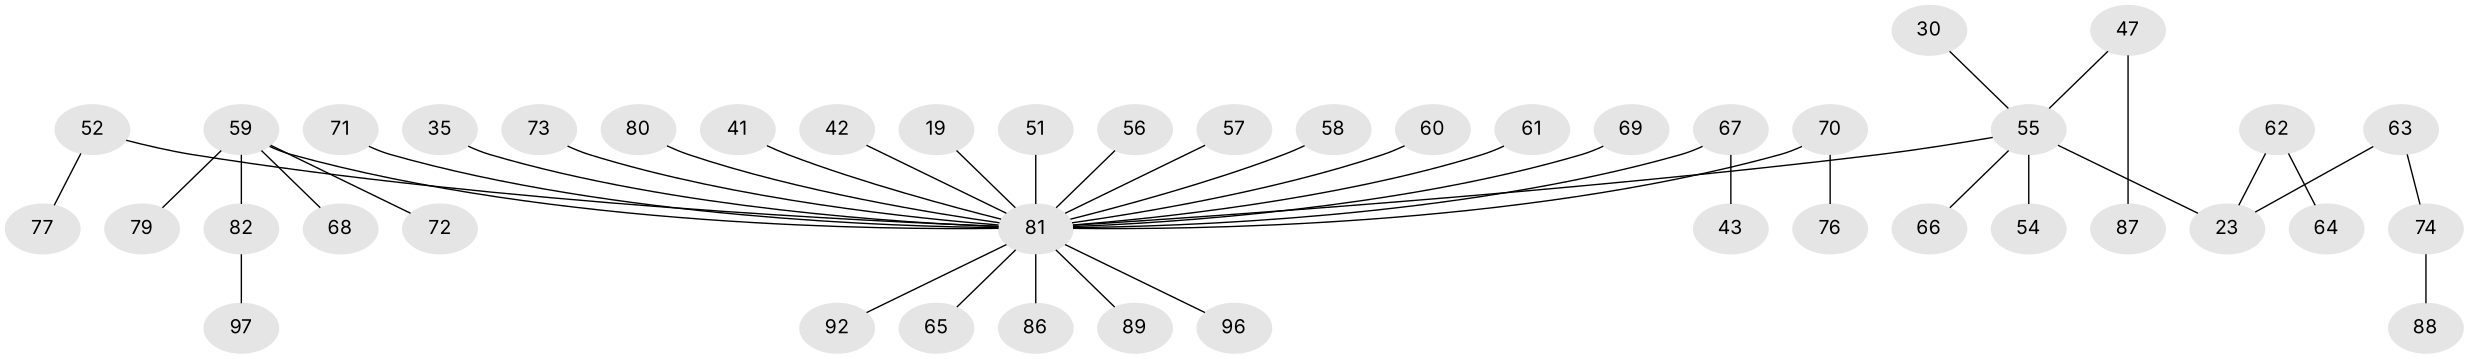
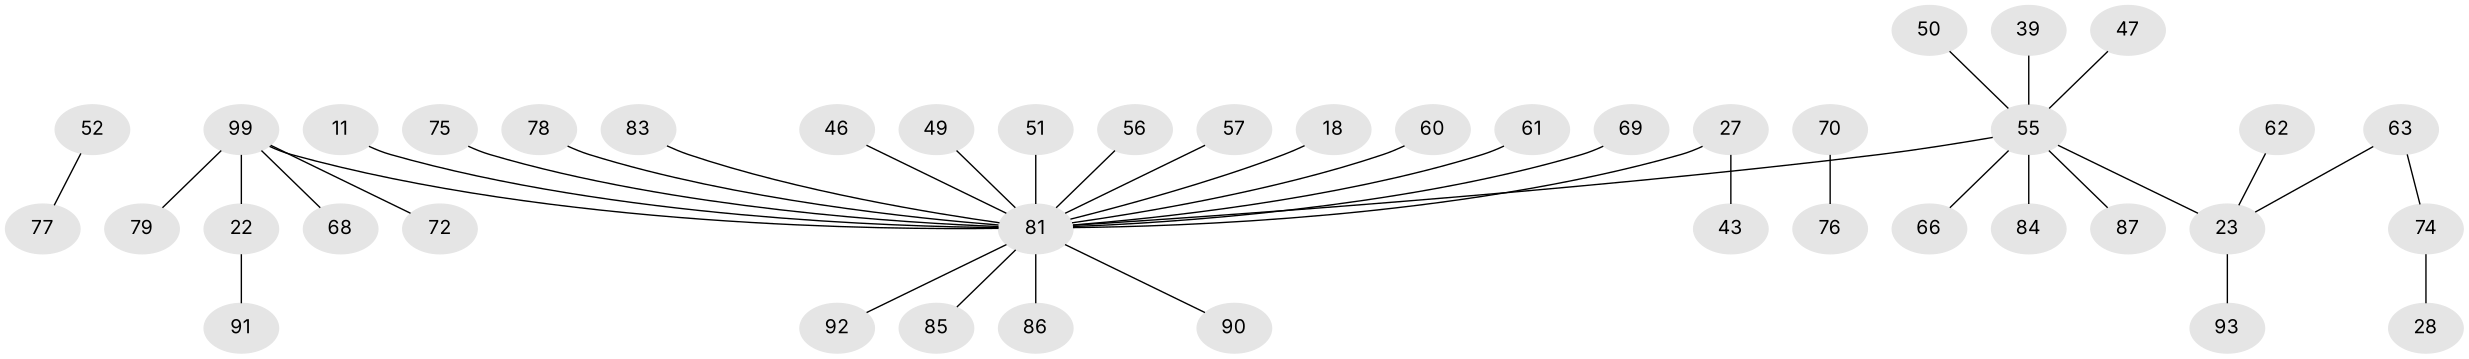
  graph {
    fontname=Inter
    node [color=gray90 fontname=Inter style=filled]
    edge [fontname=Inter]
    55 [super="+5+37"]
    81 [super="+9+21+28+65+27+30+32+33+45+34+53+36+54"]
    66 [super="+38"]
    n4 [label=23 super="+31"]
-   84 [label=54]
+   84
    87
-   85 [label=65]
+   39
+   85
    86
-   89
-   90 [label=96]
+   90
    92
-   41
-   42
+   42 [label=46]
    47
-   49 [label=19]
-   50 [super="+6" label=30]
+   49
+   50 [super="+6"]
    74
-   88
+   88 [label=28]
    51
    52
    77
+   93
    56
    57
-   58
-   59 [super="+18+46+26"]
+   58 [label=18]
+   59 [super="+18+46+26" label=99]
    68
    72
    79
-   82
-   91 [label=97]
+   82 [label=22]
+   91
    60
    61
    62
-   64
    63
-   67
+   67 [label=27]
    n39 [label=43]
    69
    70
    76
-   71
-   75 [label=35]
-   78 [label=73]
-   80
+   71 [label=11]
+   75
+   78
+   80 [label=83]
    55 -- 81
    55 -- 66
    55 -- n4
    55 -- 84
-   47 -- 87
+   55 -- 87
    81 -- 85
    81 -- 86
-   81 -- 89
    81 -- 90
    81 -- 92
-   41 -- 81
+   n4 -- 93
+   39 -- 55
    42 -- 81
    47 -- 55
    49 -- 81
    50 -- 55
    74 -- 88
    51 -- 81
-   52 -- 81
    52 -- 77
    56 -- 81
    57 -- 81
    58 -- 81
    59 -- 81
    59 -- 68
    59 -- 72
    59 -- 79
    59 -- 82
    82 -- 91
    60 -- 81
    61 -- 81
    62 -- n4
-   62 -- 64
    63 -- n4
    63 -- 74
    67 -- 81
    67 -- n39
    69 -- 81
-   70 -- 81
    70 -- 76
    71 -- 81
    75 -- 81
    78 -- 81
    80 -- 81
  }
